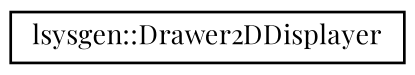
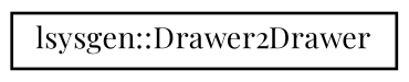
  digraph {
    rankdir=LR
    fontname="Playfair Display"
-   n1 [color=black fillcolor=white fontname="Playfair Display" fontsize=10 height=0.2 label="lsysgen::Drawer2DDisplayer" shape=record style=filled width=0.4]
+   n1 [color=black fillcolor=white fontname="Playfair Display" fontsize=10 height=0.2 label="lsysgen::Drawer2Drawer" shape=record style=filled width=0.4]
  }
